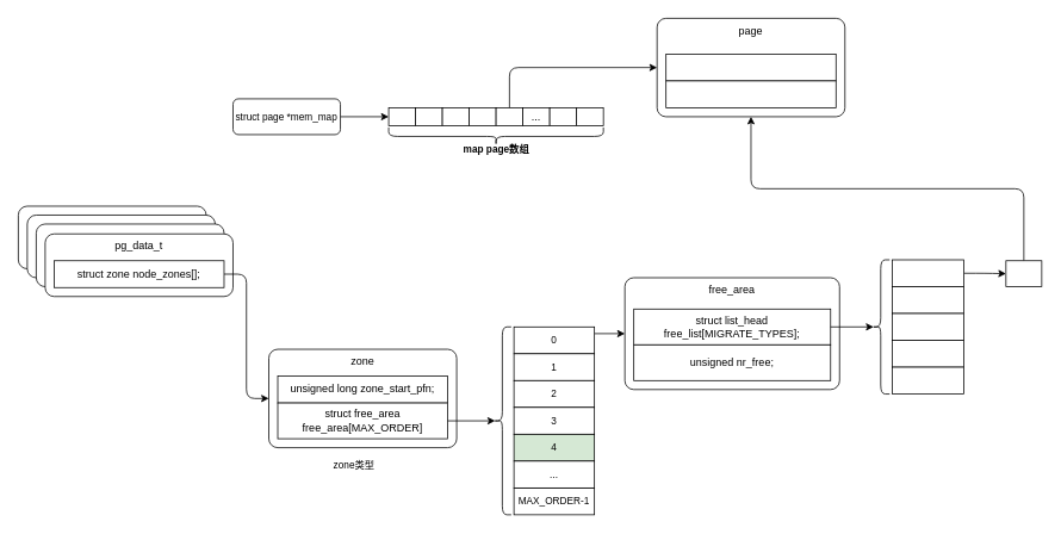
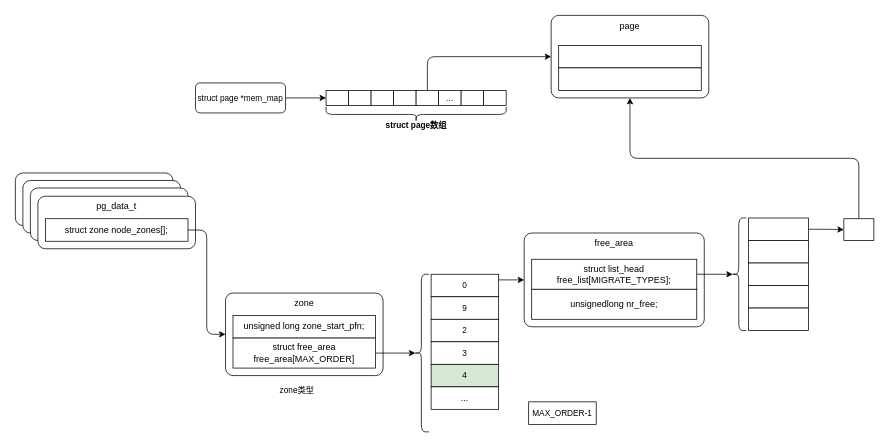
  <mxCell id="0" />
  <mxCell id="1" parent="0" />
  <mxCell id="2" value="zone" style="rounded=1;whiteSpace=wrap;html=1;verticalAlign=top;absoluteArcSize=1;" parent="1" vertex="1"><mxGeometry x="300" y="390" width="210" height="110" as="geometry" /></mxCell>
  <mxCell id="3" value="unsigned long zone_start_pfn;" style="rounded=0;whiteSpace=wrap;html=1;" parent="1" vertex="1"><mxGeometry x="310" y="420" width="190" height="30" as="geometry" /></mxCell>
  <mxCell id="4" value="struct free_area free_area[MAX_ORDER]" style="rounded=0;whiteSpace=wrap;html=1;" parent="1" vertex="1"><mxGeometry x="310" y="450" width="190" height="40" as="geometry" /></mxCell>
  <mxCell id="5" value="page" style="rounded=1;whiteSpace=wrap;html=1;verticalAlign=top;absoluteArcSize=1;" parent="1" vertex="1"><mxGeometry x="734" y="20" width="210" height="110" as="geometry" /></mxCell>
  <mxCell id="6" value="" style="rounded=0;whiteSpace=wrap;html=1;" parent="1" vertex="1"><mxGeometry x="744" y="60" width="190" height="30" as="geometry" /></mxCell>
  <mxCell id="7" value="" style="rounded=0;whiteSpace=wrap;html=1;" parent="1" vertex="1"><mxGeometry x="744" y="90" width="190" height="30" as="geometry" /></mxCell>
  <mxCell id="8" value="free_area" style="rounded=1;whiteSpace=wrap;html=1;verticalAlign=top;absoluteArcSize=1;" parent="1" vertex="1"><mxGeometry x="698" width="240" height="125" as="geometry" y="310" /></mxCell>
  <mxCell id="9" value="struct list_head free_list[MIGRATE_TYPES];" style="rounded=0;whiteSpace=wrap;html=1;" parent="1" vertex="1"><mxGeometry x="708" y="345" width="220" height="40" as="geometry" /></mxCell>
- <mxCell id="10" value="unsigned nr_free;" style="rounded=0;whiteSpace=wrap;html=1;" parent="1" vertex="1"><mxGeometry x="708" y="385" width="220" height="40" as="geometry" /></mxCell>
+ <mxCell id="10" value="unsignedlong nr_free;" style="rounded=0;whiteSpace=wrap;html=1;" parent="1" vertex="1"><mxGeometry x="708" y="385" width="220" height="40" as="geometry" /></mxCell>
  <mxCell id="11" value="" style="rounded=0;whiteSpace=wrap;html=1;" parent="1" vertex="1"><mxGeometry x="434" y="120" width="30" height="20" as="geometry" /></mxCell>
  <mxCell id="12" value="" style="rounded=0;whiteSpace=wrap;html=1;" parent="1" vertex="1"><mxGeometry x="464" y="120" width="30" height="20" as="geometry" /></mxCell>
  <mxCell id="13" style="edgeStyle=orthogonalEdgeStyle;rounded=1;orthogonalLoop=1;jettySize=auto;html=1;exitX=0.5;exitY=0;exitDx=0;exitDy=0;entryX=0;entryY=0.5;entryDx=0;entryDy=0;curved=0;" parent="1" source="16" target="5" edge="1"><mxGeometry relative="1" as="geometry"><mxPoint x="914" y="510" as="sourcePoint" /></mxGeometry></mxCell>
  <mxCell id="14" value="" style="rounded=0;whiteSpace=wrap;html=1;" parent="1" vertex="1"><mxGeometry x="494" y="120" width="30" height="20" as="geometry" /></mxCell>
  <mxCell id="15" value="" style="rounded=0;whiteSpace=wrap;html=1;" parent="1" vertex="1"><mxGeometry x="524" y="120" width="30" height="20" as="geometry" /></mxCell>
  <mxCell id="16" value="" style="rounded=0;whiteSpace=wrap;html=1;" parent="1" vertex="1"><mxGeometry x="554" y="120" width="30" height="20" as="geometry" /></mxCell>
  <mxCell id="17" value="..." style="rounded=0;whiteSpace=wrap;html=1;" parent="1" vertex="1"><mxGeometry x="584" y="120" width="30" height="20" as="geometry" /></mxCell>
  <mxCell id="18" value="" style="rounded=0;whiteSpace=wrap;html=1;" parent="1" vertex="1"><mxGeometry x="614" y="120" width="30" height="20" as="geometry" /></mxCell>
  <mxCell id="19" value="" style="rounded=0;whiteSpace=wrap;html=1;" parent="1" vertex="1"><mxGeometry x="644" y="120" width="30" height="20" as="geometry" /></mxCell>
  <mxCell id="20" value="" style="shape=curlyBracket;whiteSpace=wrap;html=1;rounded=1;flipH=1;labelPosition=right;verticalLabelPosition=middle;align=left;verticalAlign=middle;fontFamily=Helvetica;fontSize=11;fontColor=default;direction=north;" parent="1" vertex="1"><mxGeometry x="434" y="142" width="240" height="20" as="geometry" /></mxCell>
- <mxCell id="21" value="map page数组" style="text;html=1;align=center;verticalAlign=middle;resizable=0;points=[];autosize=1;strokeColor=none;fillColor=none;fontSize=11;fontFamily=Helvetica;fontColor=default;fontStyle=1" parent="1" vertex="1"><mxGeometry x="504" y="151" width="100" height="30" as="geometry" /></mxCell>
+ <mxCell id="21" value="struct page数组" style="text;html=1;align=center;verticalAlign=middle;resizable=0;points=[];autosize=1;strokeColor=none;fillColor=none;fontSize=11;fontFamily=Helvetica;fontColor=default;fontStyle=1" parent="1" vertex="1"><mxGeometry x="504" y="151" width="100" height="30" as="geometry" /></mxCell>
  <mxCell id="22" value="zone类型" style="text;html=1;align=center;verticalAlign=middle;resizable=0;points=[];autosize=1;strokeColor=none;fillColor=none;fontSize=11;fontFamily=Helvetica;fontColor=default;" parent="1" vertex="1"><mxGeometry x="360" y="504.5" width="70" height="30" as="geometry" /></mxCell>
  <mxCell id="23" style="edgeStyle=orthogonalEdgeStyle;shape=connector;curved=0;rounded=1;orthogonalLoop=1;jettySize=auto;html=1;exitX=1;exitY=0.5;exitDx=0;exitDy=0;entryX=0;entryY=0.5;entryDx=0;entryDy=0;labelBackgroundColor=default;strokeColor=default;align=center;verticalAlign=middle;fontFamily=Helvetica;fontSize=11;fontColor=default;endArrow=classic;" parent="1" source="24" target="11" edge="1"><mxGeometry relative="1" as="geometry" /></mxCell>
  <mxCell id="24" value="struct page *mem_map" style="rounded=1;whiteSpace=wrap;html=1;fontFamily=Helvetica;fontSize=11;fontColor=default;" parent="1" vertex="1"><mxGeometry x="260" y="110" width="120" height="40" as="geometry" /></mxCell>
  <mxCell id="25" style="edgeStyle=orthogonalEdgeStyle;shape=connector;rounded=1;orthogonalLoop=1;jettySize=auto;html=1;exitX=1;exitY=0.25;exitDx=0;exitDy=0;entryX=0;entryY=0.5;entryDx=0;entryDy=0;labelBackgroundColor=default;strokeColor=default;align=center;verticalAlign=middle;fontFamily=Helvetica;fontSize=11;fontColor=default;endArrow=classic;" parent="1" source="26" target="8" edge="1"><mxGeometry relative="1" as="geometry" /></mxCell>
  <mxCell id="26" value="0" style="rounded=0;whiteSpace=wrap;html=1;fontFamily=Helvetica;fontSize=11;fontColor=default;" parent="1" vertex="1"><mxGeometry x="574" y="365" width="90" height="30" as="geometry" /></mxCell>
- <mxCell id="27" value="1" style="rounded=0;whiteSpace=wrap;html=1;fontFamily=Helvetica;fontSize=11;fontColor=default;" parent="1" vertex="1"><mxGeometry x="574" y="395" width="90" height="30" as="geometry" /></mxCell>
+ <mxCell id="27" value="9" style="rounded=0;whiteSpace=wrap;html=1;fontFamily=Helvetica;fontSize=11;fontColor=default;" parent="1" vertex="1"><mxGeometry x="574" y="395" width="90" height="30" as="geometry" /></mxCell>
  <mxCell id="28" value="2" style="rounded=0;whiteSpace=wrap;html=1;fontFamily=Helvetica;fontSize=11;fontColor=default;" parent="1" vertex="1"><mxGeometry x="574" y="425" width="90" height="30" as="geometry" /></mxCell>
  <mxCell id="29" value="3" style="rounded=0;whiteSpace=wrap;html=1;fontFamily=Helvetica;fontSize=11;fontColor=default;" parent="1" vertex="1"><mxGeometry x="574" y="455" width="90" height="30" as="geometry" /></mxCell>
  <mxCell id="30" value="4" style="rounded=0;whiteSpace=wrap;html=1;fontFamily=Helvetica;fontSize=11;fontColor=default;fillColor=#d5e8d4;" parent="1" vertex="1"><mxGeometry x="574" y="485" width="90" height="30" as="geometry" /></mxCell>
- <mxCell id="31" value="MAX_ORDER-1" style="rounded=0;whiteSpace=wrap;html=1;fontFamily=Helvetica;fontSize=11;fontColor=default;" parent="1" vertex="1"><mxGeometry x="574" y="545" width="90" height="30" as="geometry" /></mxCell>
+ <mxCell id="31" value="MAX_ORDER-1" style="rounded=0;whiteSpace=wrap;html=1;fontFamily=Helvetica;fontSize=11;fontColor=default;" parent="1" vertex="1"><mxGeometry x="704" y="535" width="90" height="30" as="geometry" /></mxCell>
  <mxCell id="32" value="..." style="rounded=0;whiteSpace=wrap;html=1;fontFamily=Helvetica;fontSize=11;fontColor=default;" parent="1" vertex="1"><mxGeometry x="574" y="515" width="90" height="30" as="geometry" /></mxCell>
  <mxCell id="33" value="" style="shape=curlyBracket;whiteSpace=wrap;html=1;rounded=1;labelPosition=left;verticalLabelPosition=middle;align=right;verticalAlign=middle;fontFamily=Helvetica;fontSize=11;fontColor=default;" parent="1" vertex="1"><mxGeometry x="551" y="365" width="20" height="210" as="geometry" /></mxCell>
  <mxCell id="34" style="edgeStyle=orthogonalEdgeStyle;shape=connector;rounded=1;orthogonalLoop=1;jettySize=auto;html=1;exitX=1;exitY=0.5;exitDx=0;exitDy=0;entryX=0.1;entryY=0.5;entryDx=0;entryDy=0;entryPerimeter=0;labelBackgroundColor=default;strokeColor=default;align=center;verticalAlign=middle;fontFamily=Helvetica;fontSize=11;fontColor=default;endArrow=classic;" parent="1" source="4" target="33" edge="1"><mxGeometry relative="1" as="geometry" /></mxCell>
  <mxCell id="35" style="edgeStyle=orthogonalEdgeStyle;shape=connector;rounded=1;orthogonalLoop=1;jettySize=auto;html=1;entryX=0;entryY=0.5;entryDx=0;entryDy=0;labelBackgroundColor=default;strokeColor=default;align=center;verticalAlign=middle;fontFamily=Helvetica;fontSize=11;fontColor=default;endArrow=classic;" parent="1" source="36" target="44" edge="1"><mxGeometry relative="1" as="geometry" /></mxCell>
  <mxCell id="36" value="" style="rounded=0;whiteSpace=wrap;html=1;fontFamily=Helvetica;fontSize=11;fontColor=default;" parent="1" vertex="1"><mxGeometry x="997" y="290" width="80" height="30" as="geometry" /></mxCell>
  <mxCell id="37" value="" style="rounded=0;whiteSpace=wrap;html=1;fontFamily=Helvetica;fontSize=11;fontColor=default;" parent="1" vertex="1"><mxGeometry x="997" y="320" width="80" height="30" as="geometry" /></mxCell>
  <mxCell id="38" value="" style="rounded=0;whiteSpace=wrap;html=1;fontFamily=Helvetica;fontSize=11;fontColor=default;" parent="1" vertex="1"><mxGeometry x="997" y="350" width="80" height="30" as="geometry" /></mxCell>
  <mxCell id="39" value="" style="rounded=0;whiteSpace=wrap;html=1;fontFamily=Helvetica;fontSize=11;fontColor=default;" parent="1" vertex="1"><mxGeometry x="997" y="380" width="80" height="30" as="geometry" /></mxCell>
  <mxCell id="40" value="" style="rounded=0;whiteSpace=wrap;html=1;fontFamily=Helvetica;fontSize=11;fontColor=default;" parent="1" vertex="1"><mxGeometry x="997" y="410" width="80" height="30" as="geometry" /></mxCell>
  <mxCell id="41" value="" style="shape=curlyBracket;whiteSpace=wrap;html=1;rounded=1;labelPosition=left;verticalLabelPosition=middle;align=right;verticalAlign=middle;fontFamily=Helvetica;fontSize=11;fontColor=default;" parent="1" vertex="1"><mxGeometry x="974" y="290" width="20" height="150" as="geometry" /></mxCell>
  <mxCell id="42" style="edgeStyle=orthogonalEdgeStyle;shape=connector;rounded=1;orthogonalLoop=1;jettySize=auto;html=1;exitX=1;exitY=0.5;exitDx=0;exitDy=0;entryX=0.1;entryY=0.5;entryDx=0;entryDy=0;entryPerimeter=0;labelBackgroundColor=default;strokeColor=default;align=center;verticalAlign=middle;fontFamily=Helvetica;fontSize=11;fontColor=default;endArrow=classic;" parent="1" source="9" target="41" edge="1"><mxGeometry relative="1" as="geometry" /></mxCell>
  <mxCell id="43" style="edgeStyle=orthogonalEdgeStyle;shape=connector;rounded=1;orthogonalLoop=1;jettySize=auto;html=1;exitX=0.5;exitY=0;exitDx=0;exitDy=0;entryX=0.5;entryY=1;entryDx=0;entryDy=0;labelBackgroundColor=default;strokeColor=default;align=center;verticalAlign=middle;fontFamily=Helvetica;fontSize=11;fontColor=default;endArrow=classic;" parent="1" source="44" target="5" edge="1"><mxGeometry relative="1" as="geometry" /></mxCell>
  <mxCell id="44" value="" style="rounded=0;whiteSpace=wrap;html=1;fontFamily=Helvetica;fontSize=11;fontColor=default;" parent="1" vertex="1"><mxGeometry x="1124" y="291" width="40" height="29" as="geometry" /></mxCell>
  <mxCell id="45" value="" style="rounded=1;whiteSpace=wrap;html=1;verticalAlign=top;absoluteArcSize=1;" vertex="1" parent="1"><mxGeometry y="230" width="210" height="70" as="geometry" x="20" /></mxCell>
  <mxCell id="46" value="" style="rounded=1;whiteSpace=wrap;html=1;verticalAlign=top;absoluteArcSize=1;" vertex="1" parent="1"><mxGeometry x="30" y="240" width="210" height="70" as="geometry" /></mxCell>
  <mxCell id="47" value="" style="rounded=1;whiteSpace=wrap;html=1;verticalAlign=top;absoluteArcSize=1;" vertex="1" parent="1"><mxGeometry x="40" y="250" width="210" height="70" as="geometry" /></mxCell>
  <mxCell id="48" value="pg_data_t" style="rounded=1;whiteSpace=wrap;html=1;verticalAlign=top;absoluteArcSize=1;" vertex="1" parent="1"><mxGeometry x="50" y="261" width="210" height="70" as="geometry" /></mxCell>
  <mxCell id="49" style="edgeStyle=orthogonalEdgeStyle;shape=connector;curved=0;rounded=1;orthogonalLoop=1;jettySize=auto;html=1;exitX=1;exitY=0.5;exitDx=0;exitDy=0;entryX=0;entryY=0.5;entryDx=0;entryDy=0;labelBackgroundColor=default;strokeColor=default;align=center;verticalAlign=middle;fontFamily=Helvetica;fontSize=11;fontColor=default;endArrow=classic;" edge="1" parent="1" source="50" target="2"><mxGeometry relative="1" as="geometry" /></mxCell>
  <mxCell id="50" value="struct zone node_zones[];" style="rounded=0;whiteSpace=wrap;html=1;" vertex="1" parent="1"><mxGeometry x="60" y="291" width="190" height="30" as="geometry" /></mxCell>
